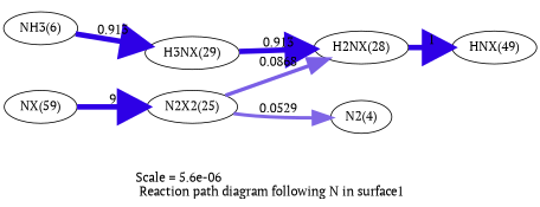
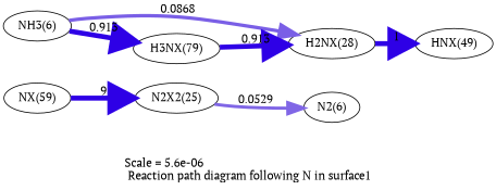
  digraph {
    fontname="PT Serif"
    label="Scale = 5.6e-06\l Reaction path diagram following N in surface1"
    rankdir=LR
    node [fontname="PT Serif"]
    edge [arrowsize=2.97 color="0.7, 1.41, 0.9" fontname="PT Serif" penwidth=5.93]
    n1 [label="NH3(6)"]
    n2 [label="H2NX(28)"]
-   n3 [label="H3NX(29)"]
+   n3 [label="H3NX(79)"]
    n4 [label="HNX(49)"]
    n5 [label="NX(59)"]
    n6 [label="N2X2(25)"]
-   n7 [label="N2(4)"]
-   n6 -> n2 [arrowsize=2.08 color="0.7, 0.587, 0.9" label=" 0.0868" penwidth=4.15]
+   n7 [label="N2(6)"]
+   n1 -> n2 [arrowsize=2.08 color="0.7, 0.587, 0.9" label=" 0.0868" penwidth=4.15]
    n1 -> n3 [label=" 0.913"]
    n2 -> n4 [arrowsize=3 color="0.7, 1.5, 0.9" label=" 1" penwidth=6]
    n3 -> n2 [label=" 0.913"]
    n5 -> n6 [arrowsize=3 color="0.7, 1.5, 0.9" label=" 9" penwidth=6]
    n6 -> n7 [arrowsize=1.89 color="0.7, 0.553, 0.9" label=" 0.0529" penwidth=3.78]
  }
